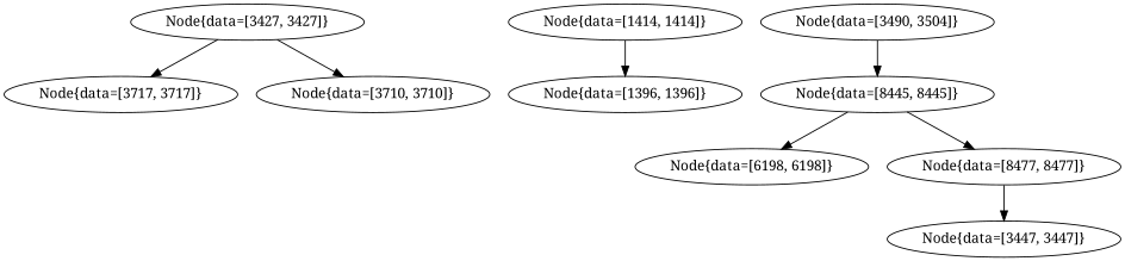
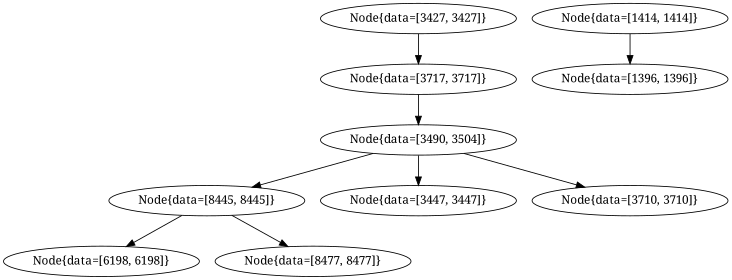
  digraph {
    fontname="Noto Serif"
    node [fontname="Noto Serif"]
    edge [fontname="Noto Serif"]
    n1 [label="Node{data=[3427, 3427]}"]
    n2 [label="Node{data=[3717, 3717]}"]
    n3 [label="Node{data=[1414, 1414]}"]
    n4 [label="Node{data=[1396, 1396]}"]
    n5 [label="Node{data=[3490, 3504]}"]
    n6 [label="Node{data=[8445, 8445]}"]
    n7 [label="Node{data=[3447, 3447]}"]
    n8 [label="Node{data=[3710, 3710]}"]
    n9 [label="Node{data=[6198, 6198]}"]
    n10 [label="Node{data=[8477, 8477]}"]
    n1 -> n2
+   n2 -> n5
    n3 -> n4
    n5 -> n6
-   n10 -> n7
-   n1 -> n8
+   n5 -> n7
+   n5 -> n8
    n6 -> n9
    n6 -> n10
  }
